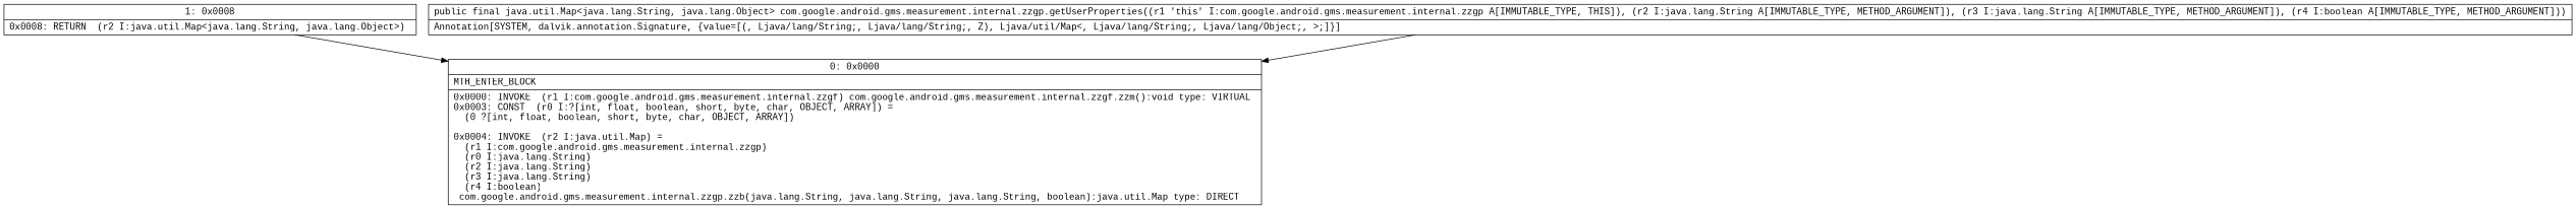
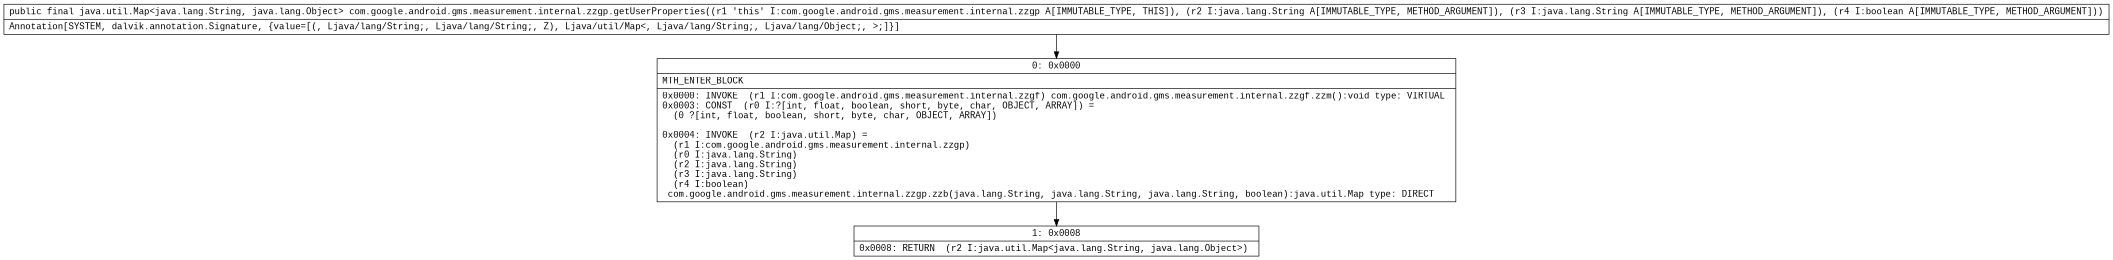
  digraph {
    fontname="Liberation Mono"
    node [shape=record fontname="Liberation Mono"]
    edge [fontname="Liberation Mono"]
    n1 [label="{0\:\ 0x0000|MTH_ENTER_BLOCK\l|0x0000: INVOKE  (r1 I:com.google.android.gms.measurement.internal.zzgf) com.google.android.gms.measurement.internal.zzgf.zzm():void type: VIRTUAL \l0x0003: CONST  (r0 I:?[int, float, boolean, short, byte, char, OBJECT, ARRAY]) = \l  (0 ?[int, float, boolean, short, byte, char, OBJECT, ARRAY])\l \l0x0004: INVOKE  (r2 I:java.util.Map) = \l  (r1 I:com.google.android.gms.measurement.internal.zzgp)\l  (r0 I:java.lang.String)\l  (r2 I:java.lang.String)\l  (r3 I:java.lang.String)\l  (r4 I:boolean)\l com.google.android.gms.measurement.internal.zzgp.zzb(java.lang.String, java.lang.String, java.lang.String, boolean):java.util.Map type: DIRECT \l}"]
    n2 [label="{1\:\ 0x0008|0x0008: RETURN  (r2 I:java.util.Map\<java.lang.String, java.lang.Object\>) \l}"]
    n3 [label="{public final java.util.Map\<java.lang.String, java.lang.Object\> com.google.android.gms.measurement.internal.zzgp.getUserProperties((r1 'this' I:com.google.android.gms.measurement.internal.zzgp A[IMMUTABLE_TYPE, THIS]), (r2 I:java.lang.String A[IMMUTABLE_TYPE, METHOD_ARGUMENT]), (r3 I:java.lang.String A[IMMUTABLE_TYPE, METHOD_ARGUMENT]), (r4 I:boolean A[IMMUTABLE_TYPE, METHOD_ARGUMENT]))  | Annotation[SYSTEM, dalvik.annotation.Signature, \{value=[(, Ljava\/lang\/String;, Ljava\/lang\/String;, Z), Ljava\/util\/Map\<, Ljava\/lang\/String;, Ljava\/lang\/Object;, \>;]\}]\l}"]
-   n2 -> n1
+   n1 -> n2
    n3 -> n1
  }
